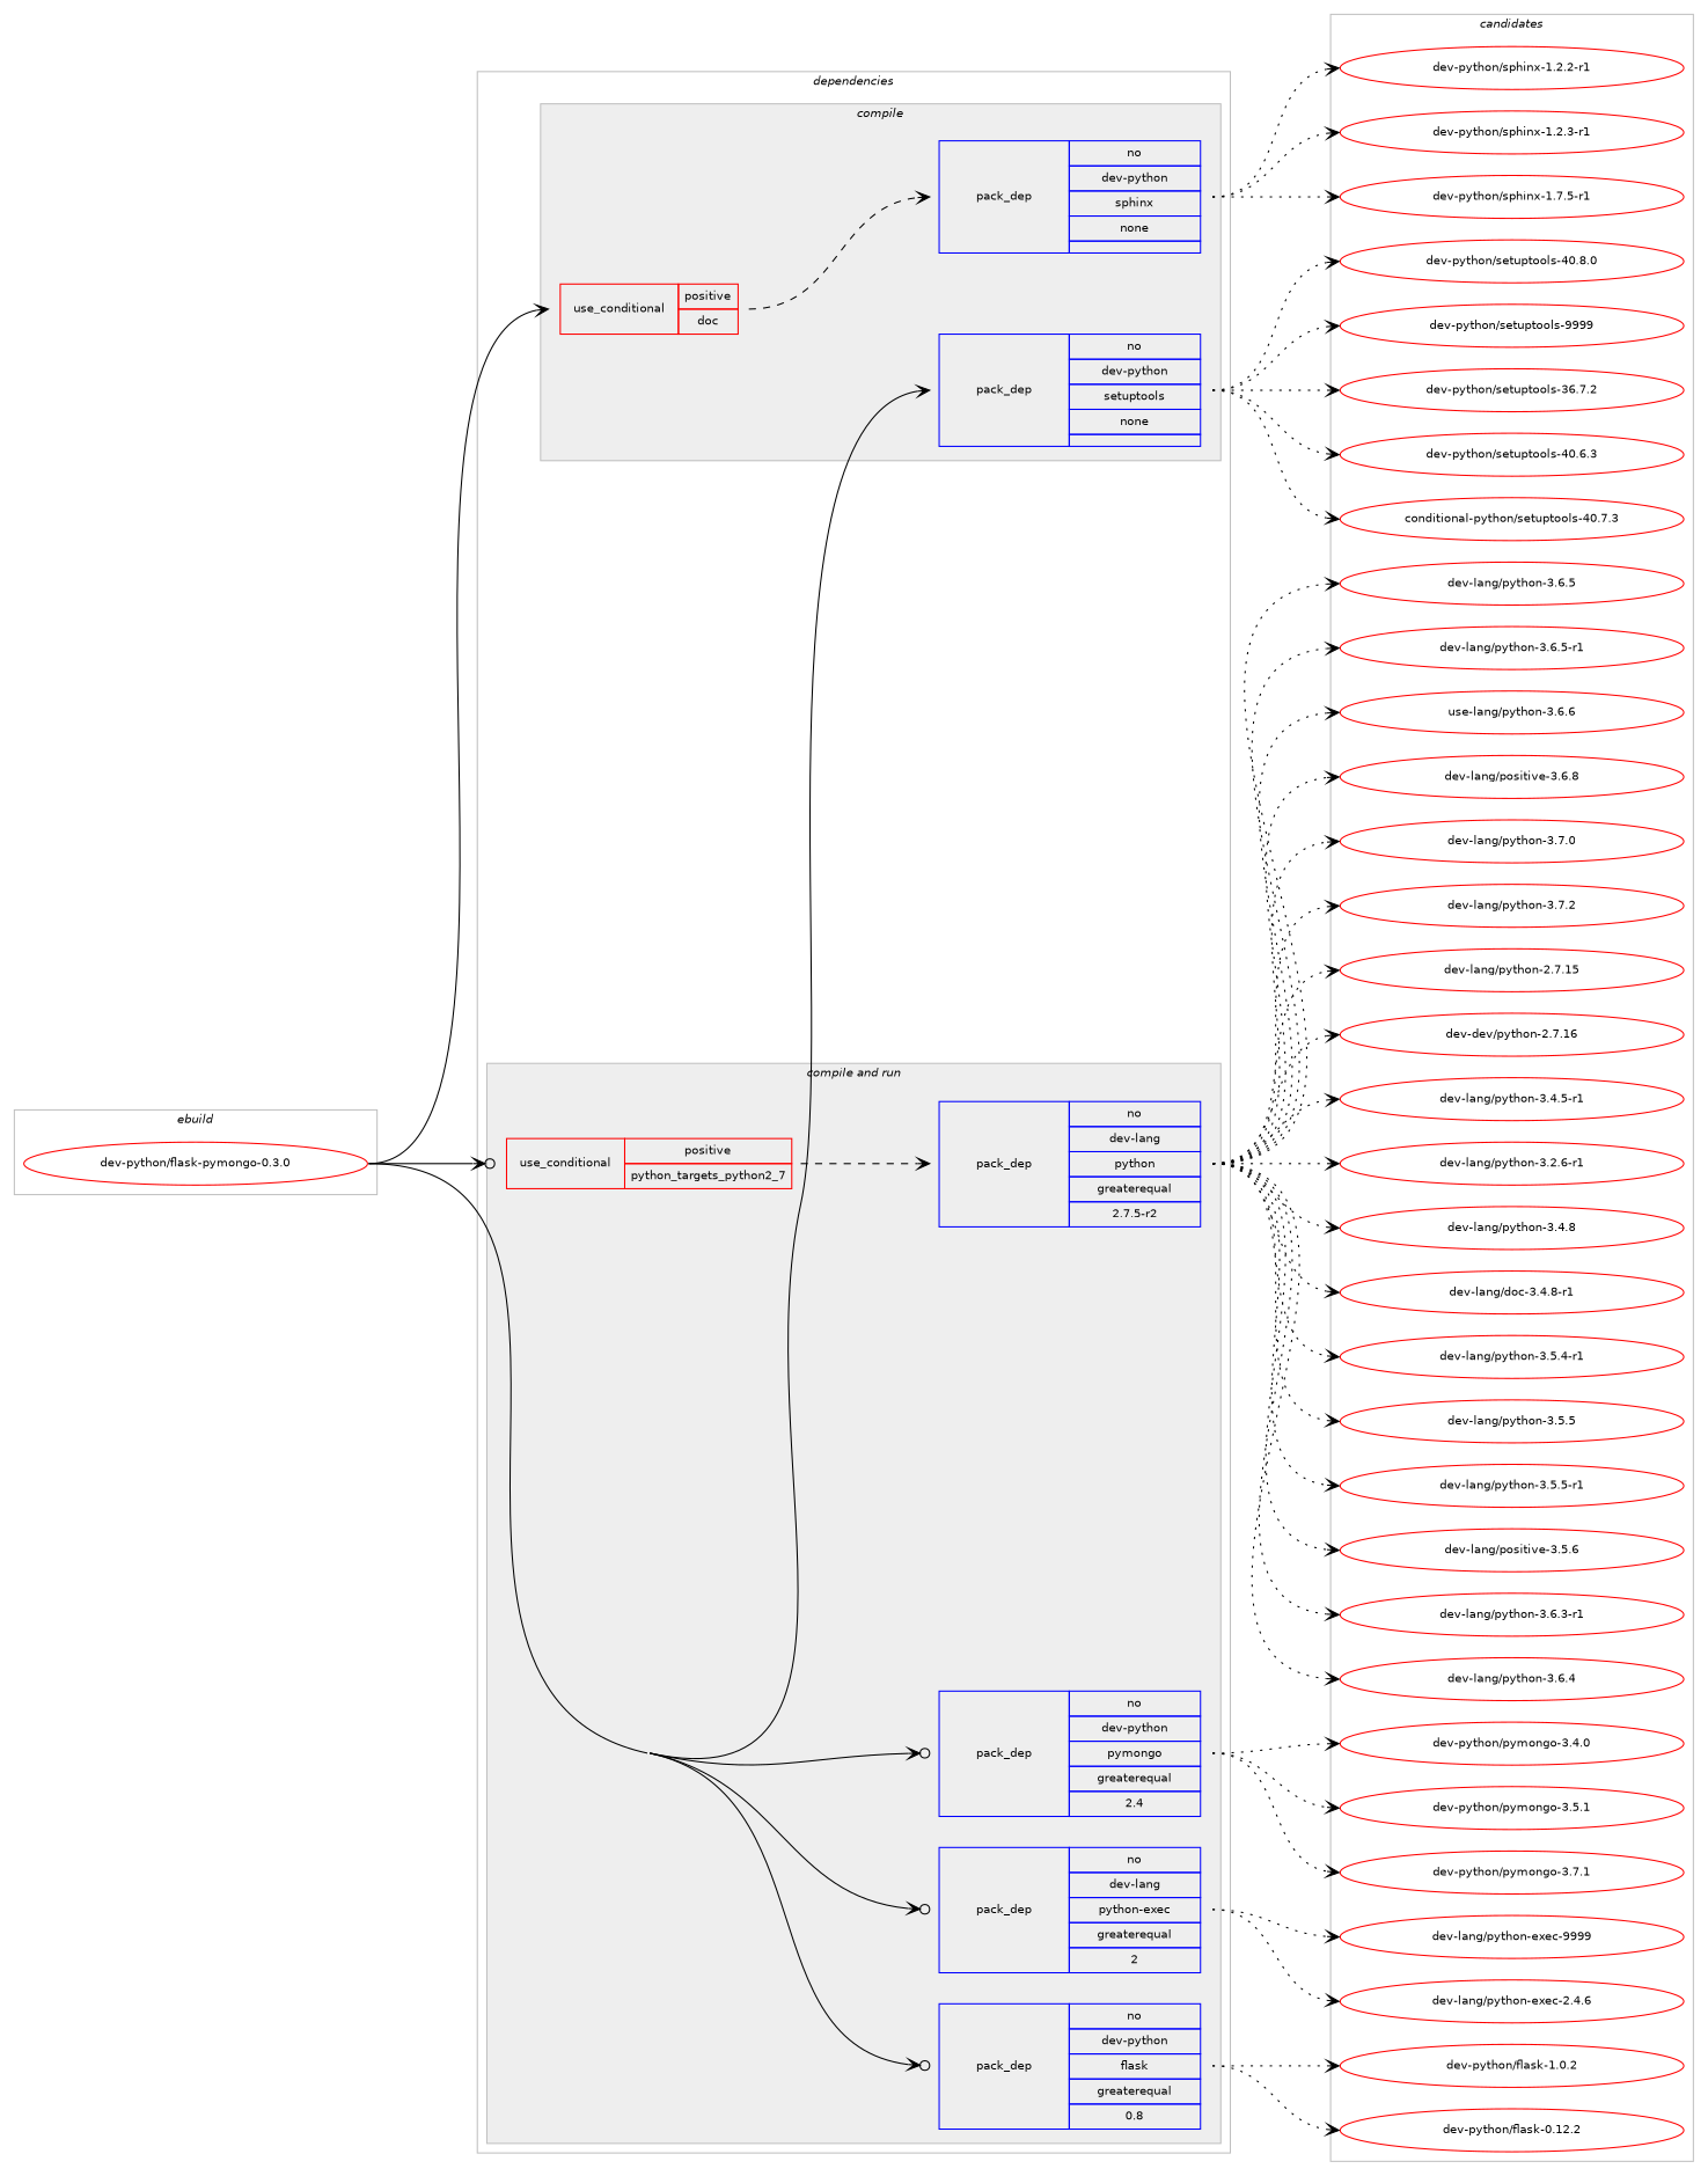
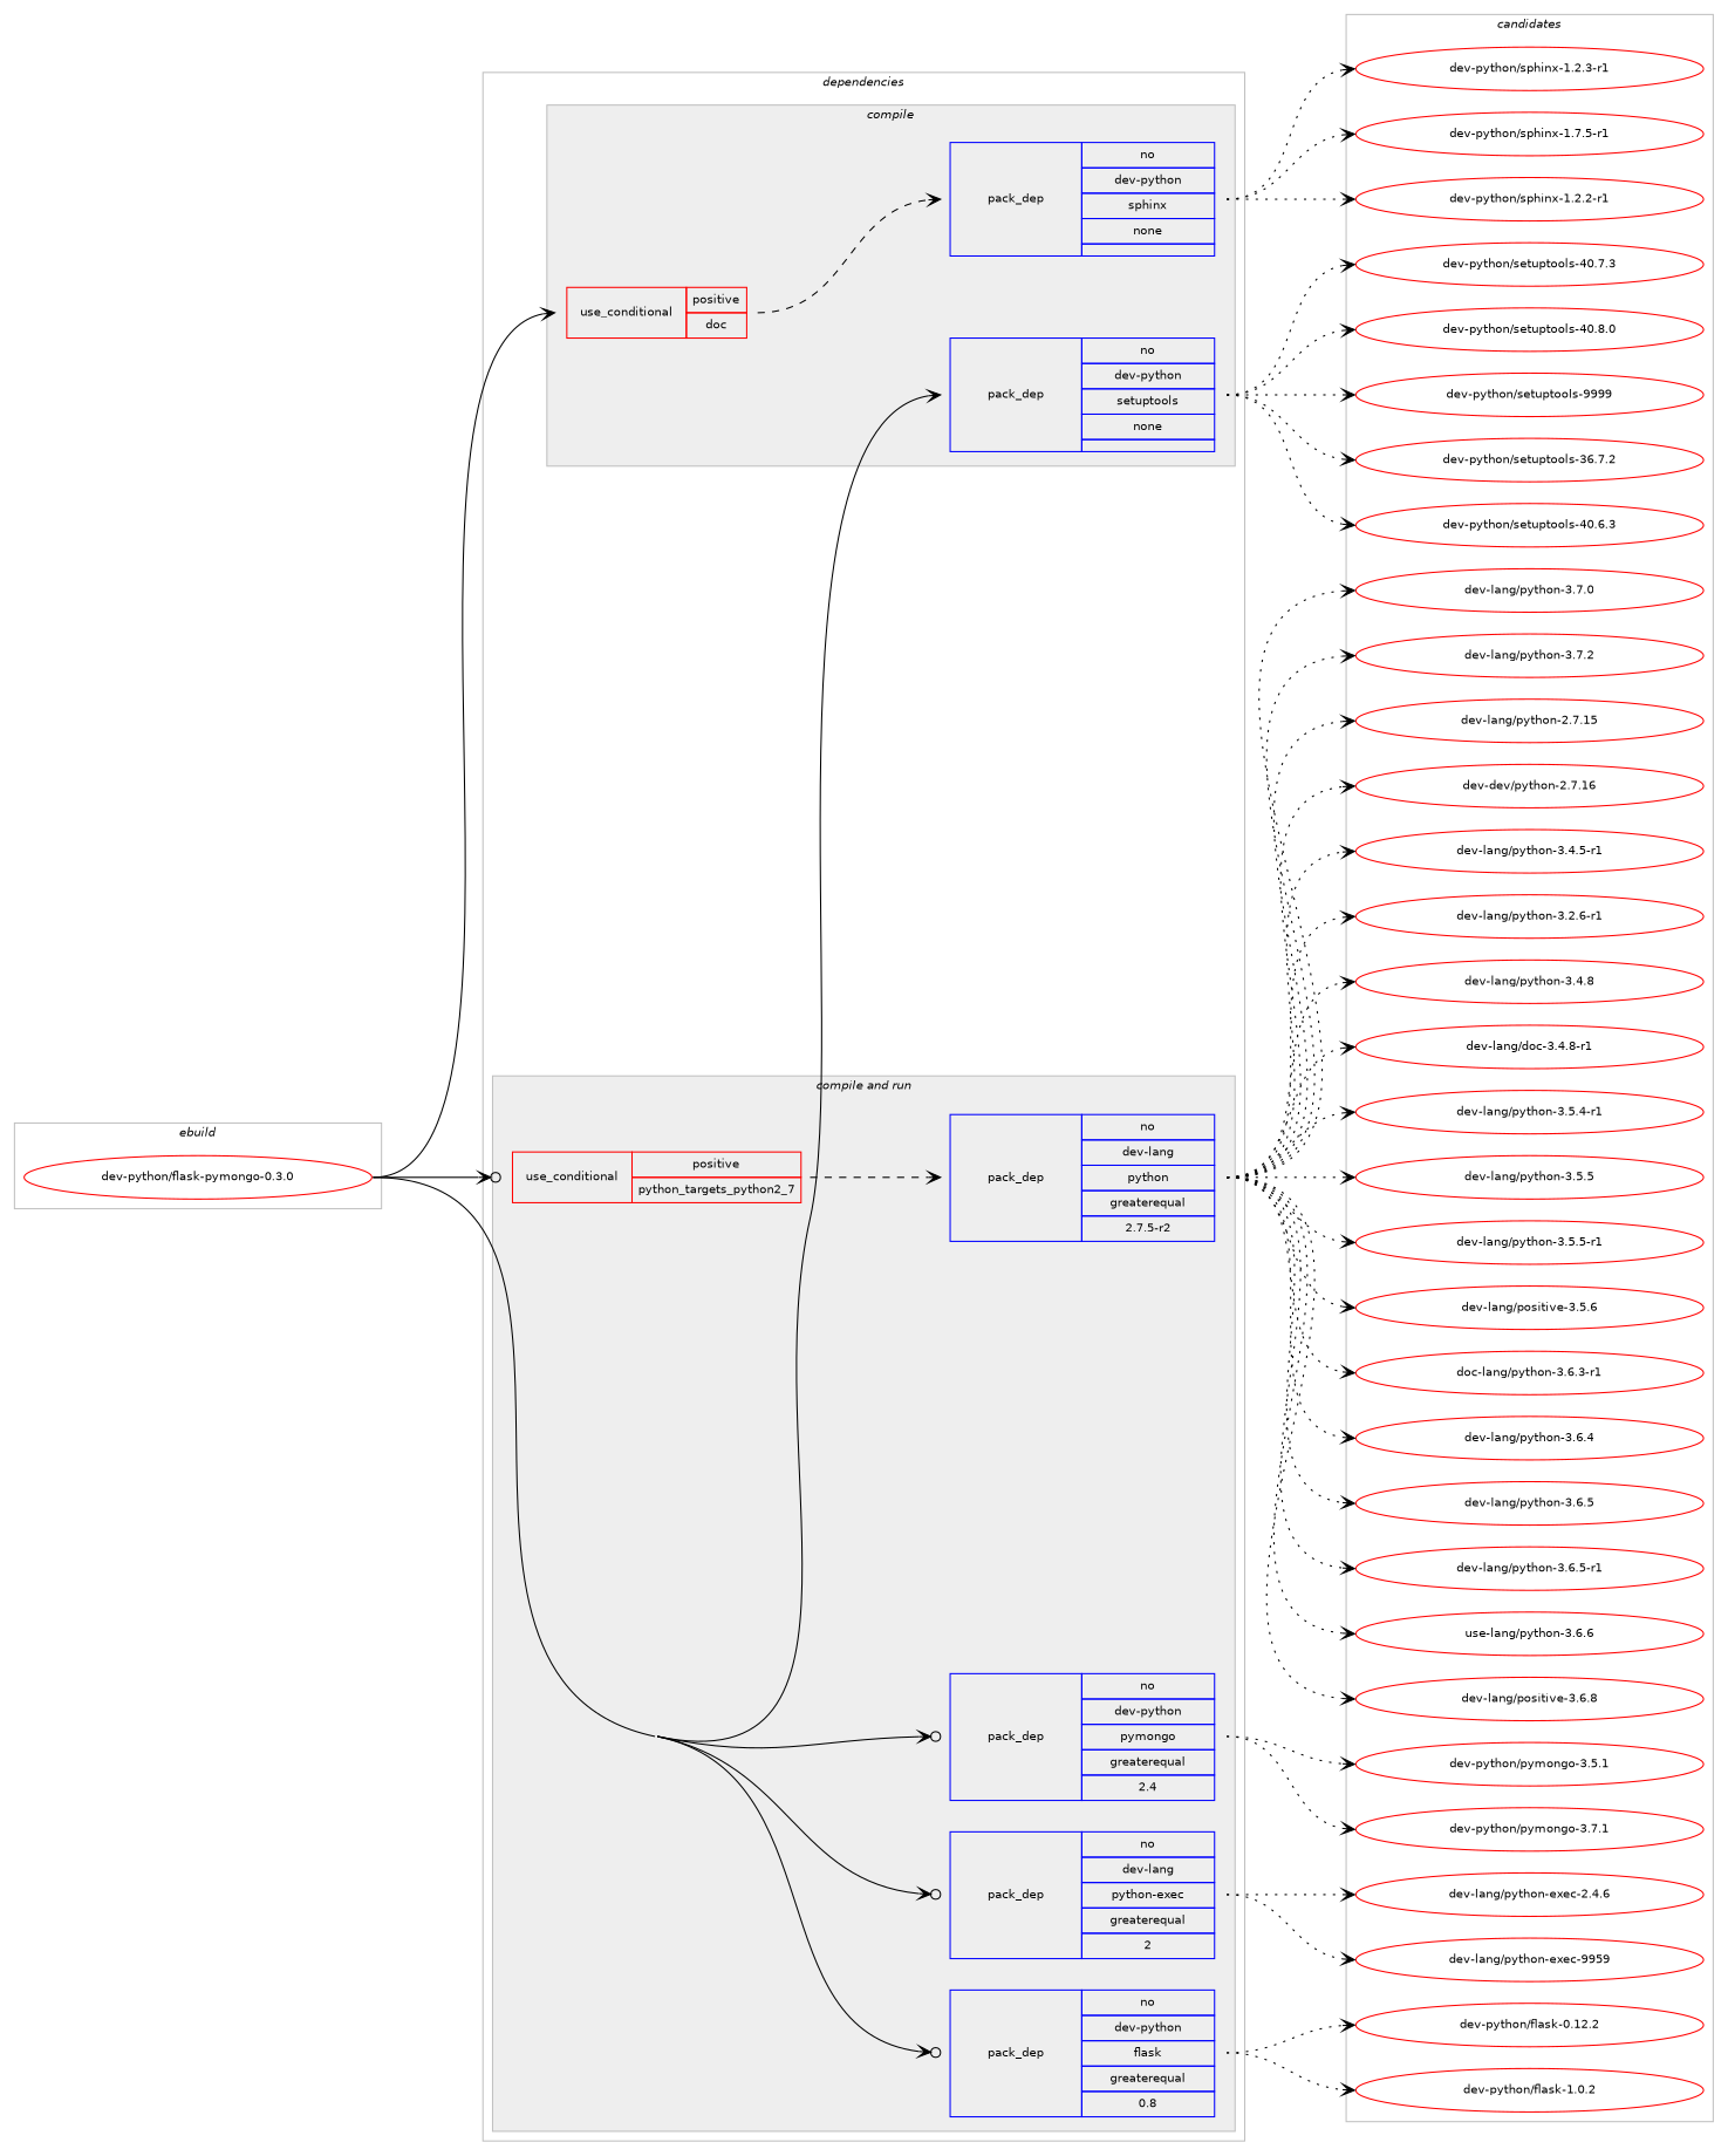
  digraph {
    compound=true
    concentrate=true
    fontname=Helvetica
    fontsize=10
    newrank=true
    rankdir=LR
    ranksep=1.5
    node [color=red fontname=Helvetica fontsize=10]
    edge [arrowhead=vee headport=w style=dotted tailport=e weight=100]
    n1 [label="dev-python/flask-pymongo-0.3.0" width=4]
    n2 [color=blue label=<<TABLE BORDER="0" CELLBORDER="1" CELLSPACING="0" CELLPADDING="4" WIDTH="220"><TR><TD ROWSPAN="6" CELLPADDING="30">pack_dep</TD></TR><TR><TD WIDTH="110">no</TD></TR><TR><TD>dev-python</TD></TR><TR><TD>sphinx</TD></TR><TR><TD>none</TD></TR><TR><TD></TD></TR></TABLE>> shape=none]
    n3 [label=<<TABLE BORDER="0" CELLBORDER="1" CELLSPACING="0" CELLPADDING="4"><TR><TD ROWSPAN="3" CELLPADDING="10">use_conditional</TD></TR><TR><TD>positive</TD></TR><TR><TD>doc</TD></TR></TABLE>> shape=none]
    n4 [color=blue label=<<TABLE BORDER="0" CELLBORDER="1" CELLSPACING="0" CELLPADDING="4" WIDTH="220"><TR><TD ROWSPAN="6" CELLPADDING="30">pack_dep</TD></TR><TR><TD WIDTH="110">no</TD></TR><TR><TD>dev-python</TD></TR><TR><TD>setuptools</TD></TR><TR><TD>none</TD></TR><TR><TD></TD></TR></TABLE>> shape=none]
    n5 [color=blue label=<<TABLE BORDER="0" CELLBORDER="1" CELLSPACING="0" CELLPADDING="4" WIDTH="220"><TR><TD ROWSPAN="6" CELLPADDING="30">pack_dep</TD></TR><TR><TD WIDTH="110">no</TD></TR><TR><TD>dev-lang</TD></TR><TR><TD>python</TD></TR><TR><TD>greaterequal</TD></TR><TR><TD>2.7.5-r2</TD></TR></TABLE>> shape=none]
    n6 [label=<<TABLE BORDER="0" CELLBORDER="1" CELLSPACING="0" CELLPADDING="4"><TR><TD ROWSPAN="3" CELLPADDING="10">use_conditional</TD></TR><TR><TD>positive</TD></TR><TR><TD>python_targets_python2_7</TD></TR></TABLE>> shape=none]
    n7 [color=blue label=<<TABLE BORDER="0" CELLBORDER="1" CELLSPACING="0" CELLPADDING="4" WIDTH="220"><TR><TD ROWSPAN="6" CELLPADDING="30">pack_dep</TD></TR><TR><TD WIDTH="110">no</TD></TR><TR><TD>dev-lang</TD></TR><TR><TD>python-exec</TD></TR><TR><TD>greaterequal</TD></TR><TR><TD>2</TD></TR></TABLE>> shape=none]
    n8 [color=blue label=<<TABLE BORDER="0" CELLBORDER="1" CELLSPACING="0" CELLPADDING="4" WIDTH="220"><TR><TD ROWSPAN="6" CELLPADDING="30">pack_dep</TD></TR><TR><TD WIDTH="110">no</TD></TR><TR><TD>dev-python</TD></TR><TR><TD>flask</TD></TR><TR><TD>greaterequal</TD></TR><TR><TD>0.8</TD></TR></TABLE>> shape=none]
    n9 [color=blue label=<<TABLE BORDER="0" CELLBORDER="1" CELLSPACING="0" CELLPADDING="4" WIDTH="220"><TR><TD ROWSPAN="6" CELLPADDING="30">pack_dep</TD></TR><TR><TD WIDTH="110">no</TD></TR><TR><TD>dev-python</TD></TR><TR><TD>pymongo</TD></TR><TR><TD>greaterequal</TD></TR><TR><TD>2.4</TD></TR></TABLE>> shape=none]
    n10 [label="dev-python/sphinx-1.2.2-r1" width=4]
    n11 [label="dev-python/sphinx-1.2.3-r1" width=4]
    n12 [label="dev-python/sphinx-1.7.5-r1" width=4]
    n13 [label="dev-python/setuptools-36.7.2" width=4]
    n14 [label="dev-python/setuptools-40.6.3" width=4]
-   n15 [label="conditional-python/setuptools-40.7.3" width=4]
+   n15 [label="dev-python/setuptools-40.7.3" width=4]
    n16 [label="dev-python/setuptools-40.8.0" width=4]
    n17 [label="dev-python/setuptools-9999" width=4]
    n18 [label="dev-lang/python-2.7.15" width=4]
    n19 [label="dev-dev/python-2.7.16" width=4]
    n20 [label="dev-lang/python-3.4.5-r1" width=4]
    n21 [label="dev-lang/python-3.2.6-r1" width=4]
    n22 [label="dev-lang/python-3.4.8" width=4]
    n23 [label="dev-lang/doc-3.4.8-r1" width=4]
    n24 [label="dev-lang/python-3.5.4-r1" width=4]
    n25 [label="dev-lang/python-3.5.5" width=4]
    n26 [label="dev-lang/python-3.5.5-r1" width=4]
    n27 [label="dev-lang/positive-3.5.6" width=4]
-   n28 [label="dev-lang/python-3.6.3-r1" width=4]
+   n28 [label="doc-lang/python-3.6.3-r1" width=4]
    n29 [label="dev-lang/python-3.6.4" width=4]
    n30 [label="dev-lang/python-3.6.5" width=4]
    n31 [label="dev-lang/python-3.6.5-r1" width=4]
    n32 [label="use-lang/python-3.6.6" width=4]
    n33 [label="dev-lang/positive-3.6.8" width=4]
    n34 [label="dev-lang/python-3.7.0" width=4]
    n35 [label="dev-lang/python-3.7.2" width=4]
    n36 [label="dev-lang/python-exec-2.4.6" width=4]
-   n37 [label="dev-lang/python-exec-9999" width=4]
+   n37 [label="dev-lang/python-exec-9959" width=4]
    n38 [label="dev-python/flask-0.12.2" width=4]
    n39 [label="dev-python/flask-1.0.2" width=4]
-   n40 [label="dev-python/pymongo-3.4.0" width=4]
    n41 [label="dev-python/pymongo-3.5.1" width=4]
    n42 [label="dev-python/pymongo-3.7.1" width=4]
    subgraph cluster_1 {
      color=gray
      label=<<i>ebuild</i>>
      rank=same
      n1
    }
    subgraph cluster_2 {
      color=gray
      label=<<i>dependencies</i>>
      subgraph cluster_3 {
        color=gray
        fillcolor="#eeeeee"
        label=<<i>compile</i>>
        style=filled
        subgraph sub_4 {
          color=gray
          fillcolor="#eeeeee"
          label=<<i>compile</i>>
          style=filled
          n3
          subgraph sub_5 {
            color=gray
            fillcolor="#eeeeee"
            label=<<i>compile</i>>
            style=filled
            n2
          }
        }
        subgraph sub_6 {
          color=gray
          fillcolor="#eeeeee"
          label=<<i>compile</i>>
          style=filled
          n4
        }
      }
      subgraph cluster_7 {
        color=gray
        fillcolor="#eeeeee"
        label=<<i>compile and run</i>>
        style=filled
        subgraph sub_8 {
          color=gray
          fillcolor="#eeeeee"
          label=<<i>compile and run</i>>
          style=filled
          n6
          subgraph sub_9 {
            color=gray
            fillcolor="#eeeeee"
            label=<<i>compile and run</i>>
            style=filled
            n5
          }
        }
        subgraph sub_10 {
          color=gray
          fillcolor="#eeeeee"
          label=<<i>compile and run</i>>
          style=filled
          n7
        }
        subgraph sub_11 {
          color=gray
          fillcolor="#eeeeee"
          label=<<i>compile and run</i>>
          style=filled
          n8
        }
        subgraph sub_12 {
          color=gray
          fillcolor="#eeeeee"
          label=<<i>compile and run</i>>
          style=filled
          n9
        }
      }
      subgraph cluster_13 {
        color=gray
        fillcolor="#eeeeee"
        label=<<i>run</i>>
        style=filled
      }
    }
    subgraph cluster_14 {
      color=gray
      label=<<i>candidates</i>>
      rank=same
      subgraph sub_15 {
        color=black
        label=<<i>candidates</i>>
        nodesep=1
        rank=same
        n10
        n11
        n12
      }
      subgraph sub_16 {
        color=black
        label=<<i>candidates</i>>
        nodesep=1
        rank=same
        n13
        n14
        n15
        n16
        n17
      }
      subgraph sub_17 {
        color=black
        label=<<i>candidates</i>>
        nodesep=1
        rank=same
        n18
        n19
        n20
        n21
        n22
        n23
        n24
        n25
        n26
        n27
        n28
        n29
        n30
        n31
        n32
        n33
        n34
        n35
      }
      subgraph sub_18 {
        color=black
        label=<<i>candidates</i>>
        nodesep=1
        rank=same
        n36
        n37
      }
      subgraph sub_19 {
        color=black
        label=<<i>candidates</i>>
        nodesep=1
        rank=same
        n38
        n39
      }
      subgraph sub_20 {
        color=black
        label=<<i>candidates</i>>
        nodesep=1
        rank=same
-       n40
        n41
        n42
      }
    }
    n1 -> n3 [style=solid weight=20]
    n1 -> n4 [style=solid weight=20]
    n1 -> n6 [arrowhead=odotvee style=solid weight=20]
    n1 -> n7 [arrowhead=odotvee style=solid weight=20]
    n1 -> n8 [arrowhead=odotvee style=solid weight=20]
    n1 -> n9 [arrowhead=odotvee style=solid weight=20]
    n2 -> n10
    n2 -> n11
    n2 -> n12
    n3 -> n2 [style=dashed weight=20]
    n4 -> n13
    n4 -> n14
    n4 -> n15
    n4 -> n16
    n4 -> n17
    n5 -> n18
    n5 -> n19
    n5 -> n20
    n5 -> n21
    n5 -> n22
    n5 -> n23
    n5 -> n24
    n5 -> n25
    n5 -> n26
    n5 -> n27
    n5 -> n28
    n5 -> n29
    n5 -> n30
    n5 -> n31
    n5 -> n32
    n5 -> n33
    n5 -> n34
    n5 -> n35
    n6 -> n5 [style=dashed weight=20]
    n7 -> n36
    n7 -> n37
    n8 -> n38
    n8 -> n39
-   n9 -> n40
    n9 -> n41
    n9 -> n42
  }
